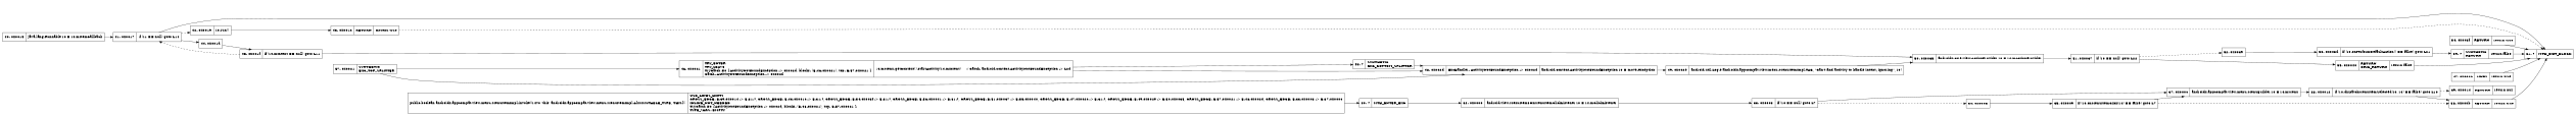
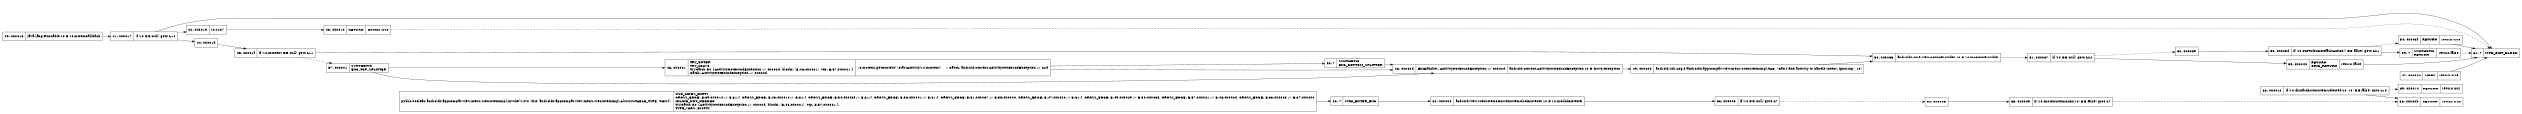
  digraph {
    rankdir=LR
    node [shape=record]
    n1 [label="{30\:\ ?|MTH_ENTER_EXC\l}"]
    n2 [label="{32\:\ 0x0000|android.view.MenuItem$OnMenuItemClickListener r0 = r4.mClickListener\l}"]
    n3 [label="{33\:\ 0x0003|if (r0 == null) goto L7\l}"]
    n4 [label="{34\:\ 0x0005}"]
-   n5 [label="{37\:\ 0x000c|androidx.appcompat.view.menu.MenuBuilder r0 = r4.mMenu\l}"]
    n6 [label="{35\:\ 0x0009|if (r0.onMenuItemClick(r4) == false) goto L7\l}"]
    n7 [label="{38\:\ 0x0012|if (r0.dispatchMenuItemSelected(r0, r4) == false) goto L10\l}"]
    n8 [label="{36\:\ 0x000b|RETURN\l|return true\l}"]
    n9 [label="{31\:\ ?|MTH_EXIT_BLOCK\l}"]
    n10 [label="{39\:\ 0x0014|RETURN\l|return null\l}"]
    n11 [label="{40\:\ 0x0015|java.lang.Runnable r0 = r4.mItemCallback\l}"]
-   n12 [label="{41\:\ 0x0017|if (r1 == null) goto L14\l}"]
+   n12 [label="{41\:\ 0x0017|if (r0 == null) goto L14\l}"]
    n13 [label="{42\:\ 0x0019|r0.run()\l}"]
    n14 [label="{44\:\ 0x001d}"]
    n15 [label="{43\:\ 0x001c|RETURN\l|mMenu true\l}"]
    n16 [label="{45\:\ 0x001f|if (r4.mIntent == null) goto L11\l}"]
    n17 [label="{50\:\ 0x0035|androidx.core.view.ActionProvider r0 = r4.mActionProvider\l}"]
    n18 [label="{57\:\ 0x0021|SYNTHETIC\lEXC_TOP_SPLITTER\l}"]
    n19 [label="{51\:\ 0x0037|if (r0 == null) goto L22\l}"]
    n20 [label="{46\:\ 0x0021|TRY_ENTER\lTRY_LEAVE\lTryCatch #0 \{ActivityNotFoundException \-\> 0x002d, blocks: (B:46:0x0021), top: B:57:0x0021 \}\lCatch: ActivityNotFoundException \-\> 0x002d\l|r4.mMenu.getContext().startActivity(r4.mIntent)     \/\/ Catch: android.content.ActivityNotFoundException \-\> L2d\l}"]
    n21 [label="{48\:\ 0x002d|ExcHandler: ActivityNotFoundException \-\> 0x002d\l|android.content.ActivityNotFoundException r0 = move\-exception\l}"]
    n22 [label="{52\:\ 0x0039}"]
    n23 [label="{55\:\ 0x0040|RETURN\lORIG_RETURN\l|return false\l}"]
    n24 [label="{53\:\ 0x003d|if (r0.onPerformDefaultAction() == false) goto L21\l}"]
    n25 [label="{54\:\ 0x003f|RETURN\l|return true\l}"]
    n26 [label="{59\:\ ?|SYNTHETIC\lRETURN\l|return false\l}"]
    n27 [label="{58\:\ ?|SYNTHETIC\lEXC_BOTTOM_SPLITTER\l}"]
    n28 [label="{49\:\ 0x002e|android.util.Log.e(androidx.appcompat.view.menu.MenuItemImpl.TAG, \"Can't find activity to handle intent; ignoring\", r0)\l}"]
    n29 [label="{47\:\ 0x002c|LINES\l|return true\l}"]
    n30 [label="{public boolean androidx.appcompat.view.menu.MenuItemImpl.invoke((r4v0 'this' androidx.appcompat.view.menu.MenuItemImpl A[IMMUTABLE_TYPE, THIS]))  | USE_LINES_HINTS\lCROSS_EDGE: B:39:0x0014 \-\> B:31:?, CROSS_EDGE: B:43:0x001c \-\> B:31:?, CROSS_EDGE: B:54:0x003f \-\> B:31:?, CROSS_EDGE: B:56:0x0041 \-\> B:31:?, CROSS_EDGE: B:51:0x0037 \-\> B:55:0x0040, CROSS_EDGE: B:47:0x002c \-\> B:31:?, CROSS_EDGE: B:49:0x002e \-\> B:50:0x0035, CROSS_EDGE: B:57:0x0021 \-\> B:48:0x002d, CROSS_EDGE: B:33:0x0003 \-\> B:37:0x000c\lINLINE_NOT_NEEDED\lTryCatch #0 \{ActivityNotFoundException \-\> 0x002d, blocks: (B:46:0x0021), top: B:57:0x0021 \}\lTYPE_VARS: EMPTY\l}"]
    n1 -> n2
    n2 -> n3
    n3 -> n4 [style=dashed]
-   n3 -> n5
    n4 -> n6
-   n5 -> n7
-   n6 -> n5
    n6 -> n8 [style=dashed]
    n7 -> n8
    n7 -> n10 [style=dashed]
-   n8 -> n9
    n11 -> n12
    n12 -> n9
    n12 -> n13 [style=dashed]
    n12 -> n14
    n13 -> n15
    n14 -> n16
    n15 -> n9 [style=dashed]
    n16 -> n17
-   n16 -> n12 [style=dashed]
+   n16 -> n18 [style=dashed]
    n17 -> n19
    n18 -> n20
    n18 -> n21
    n19 -> n22 [style=dashed]
    n19 -> n23
    n20 -> n21
    n20 -> n27
    n21 -> n28
    n22 -> n24
    n23 -> n9
+   n24 -> n25 [style=dashed]
    n24 -> n26
    n25 -> n9
    n26 -> n9
    n27 -> n21
    n28 -> n17
    n29 -> n9
    n30 -> n1
  }
